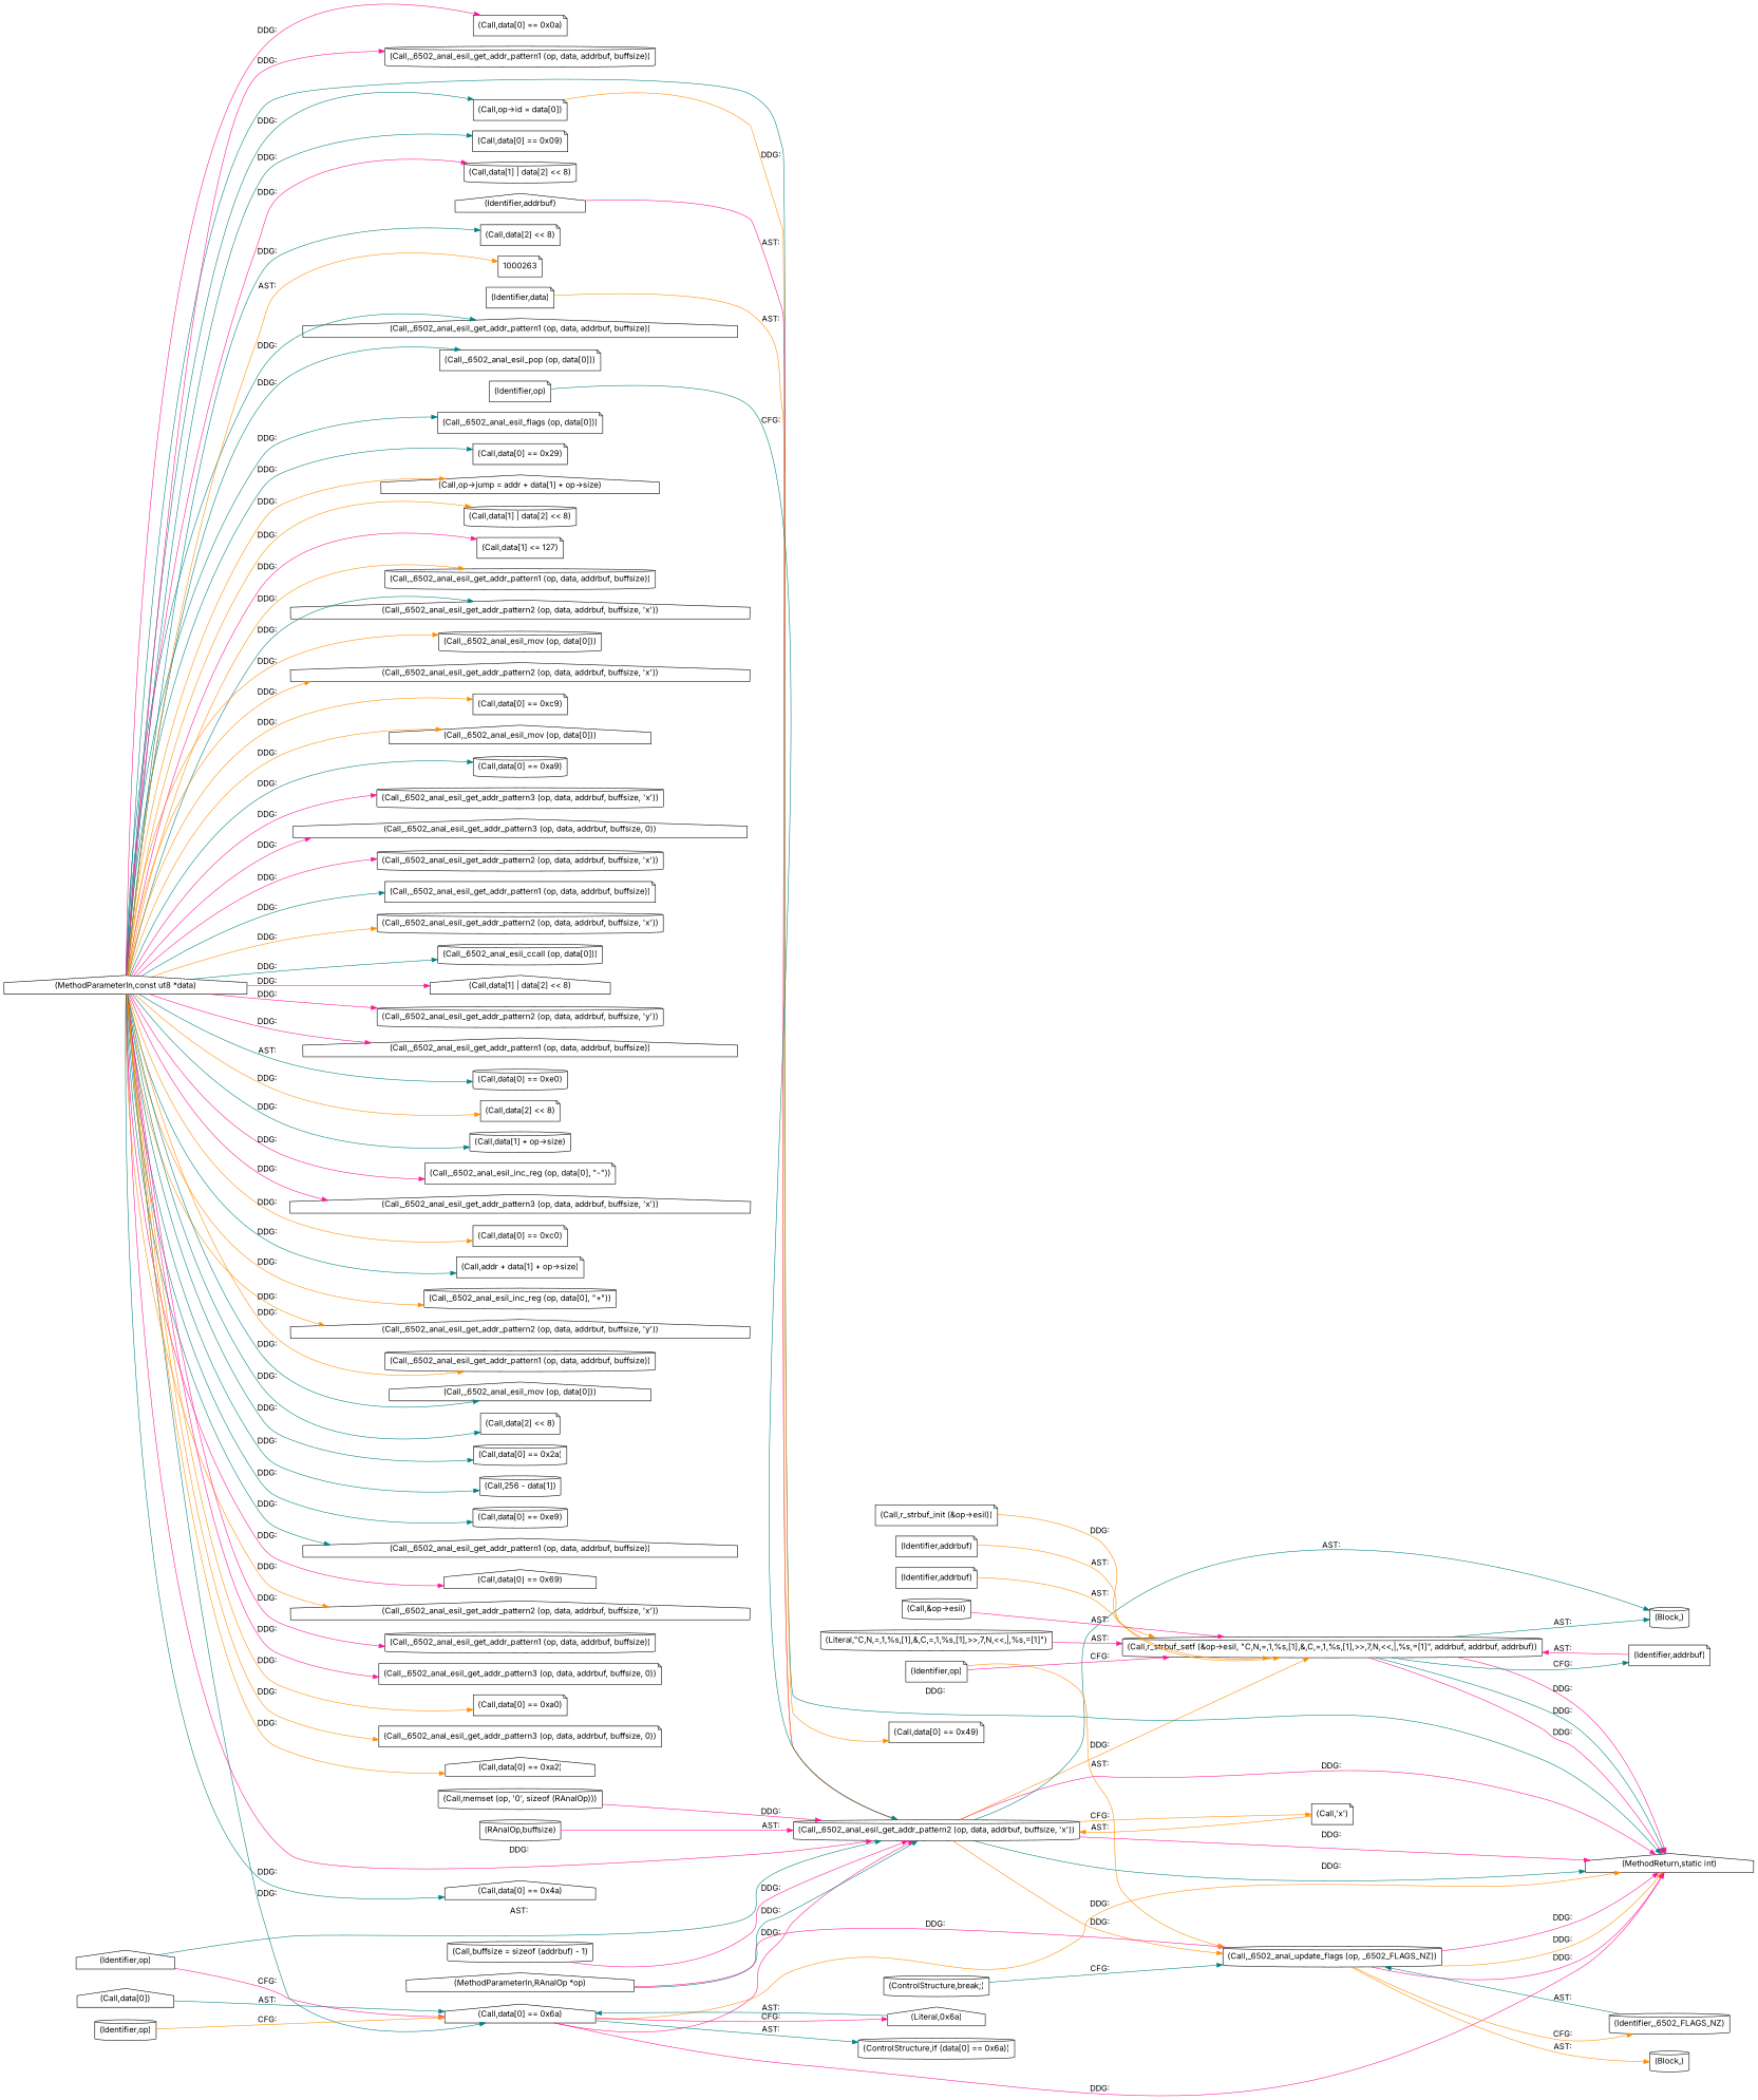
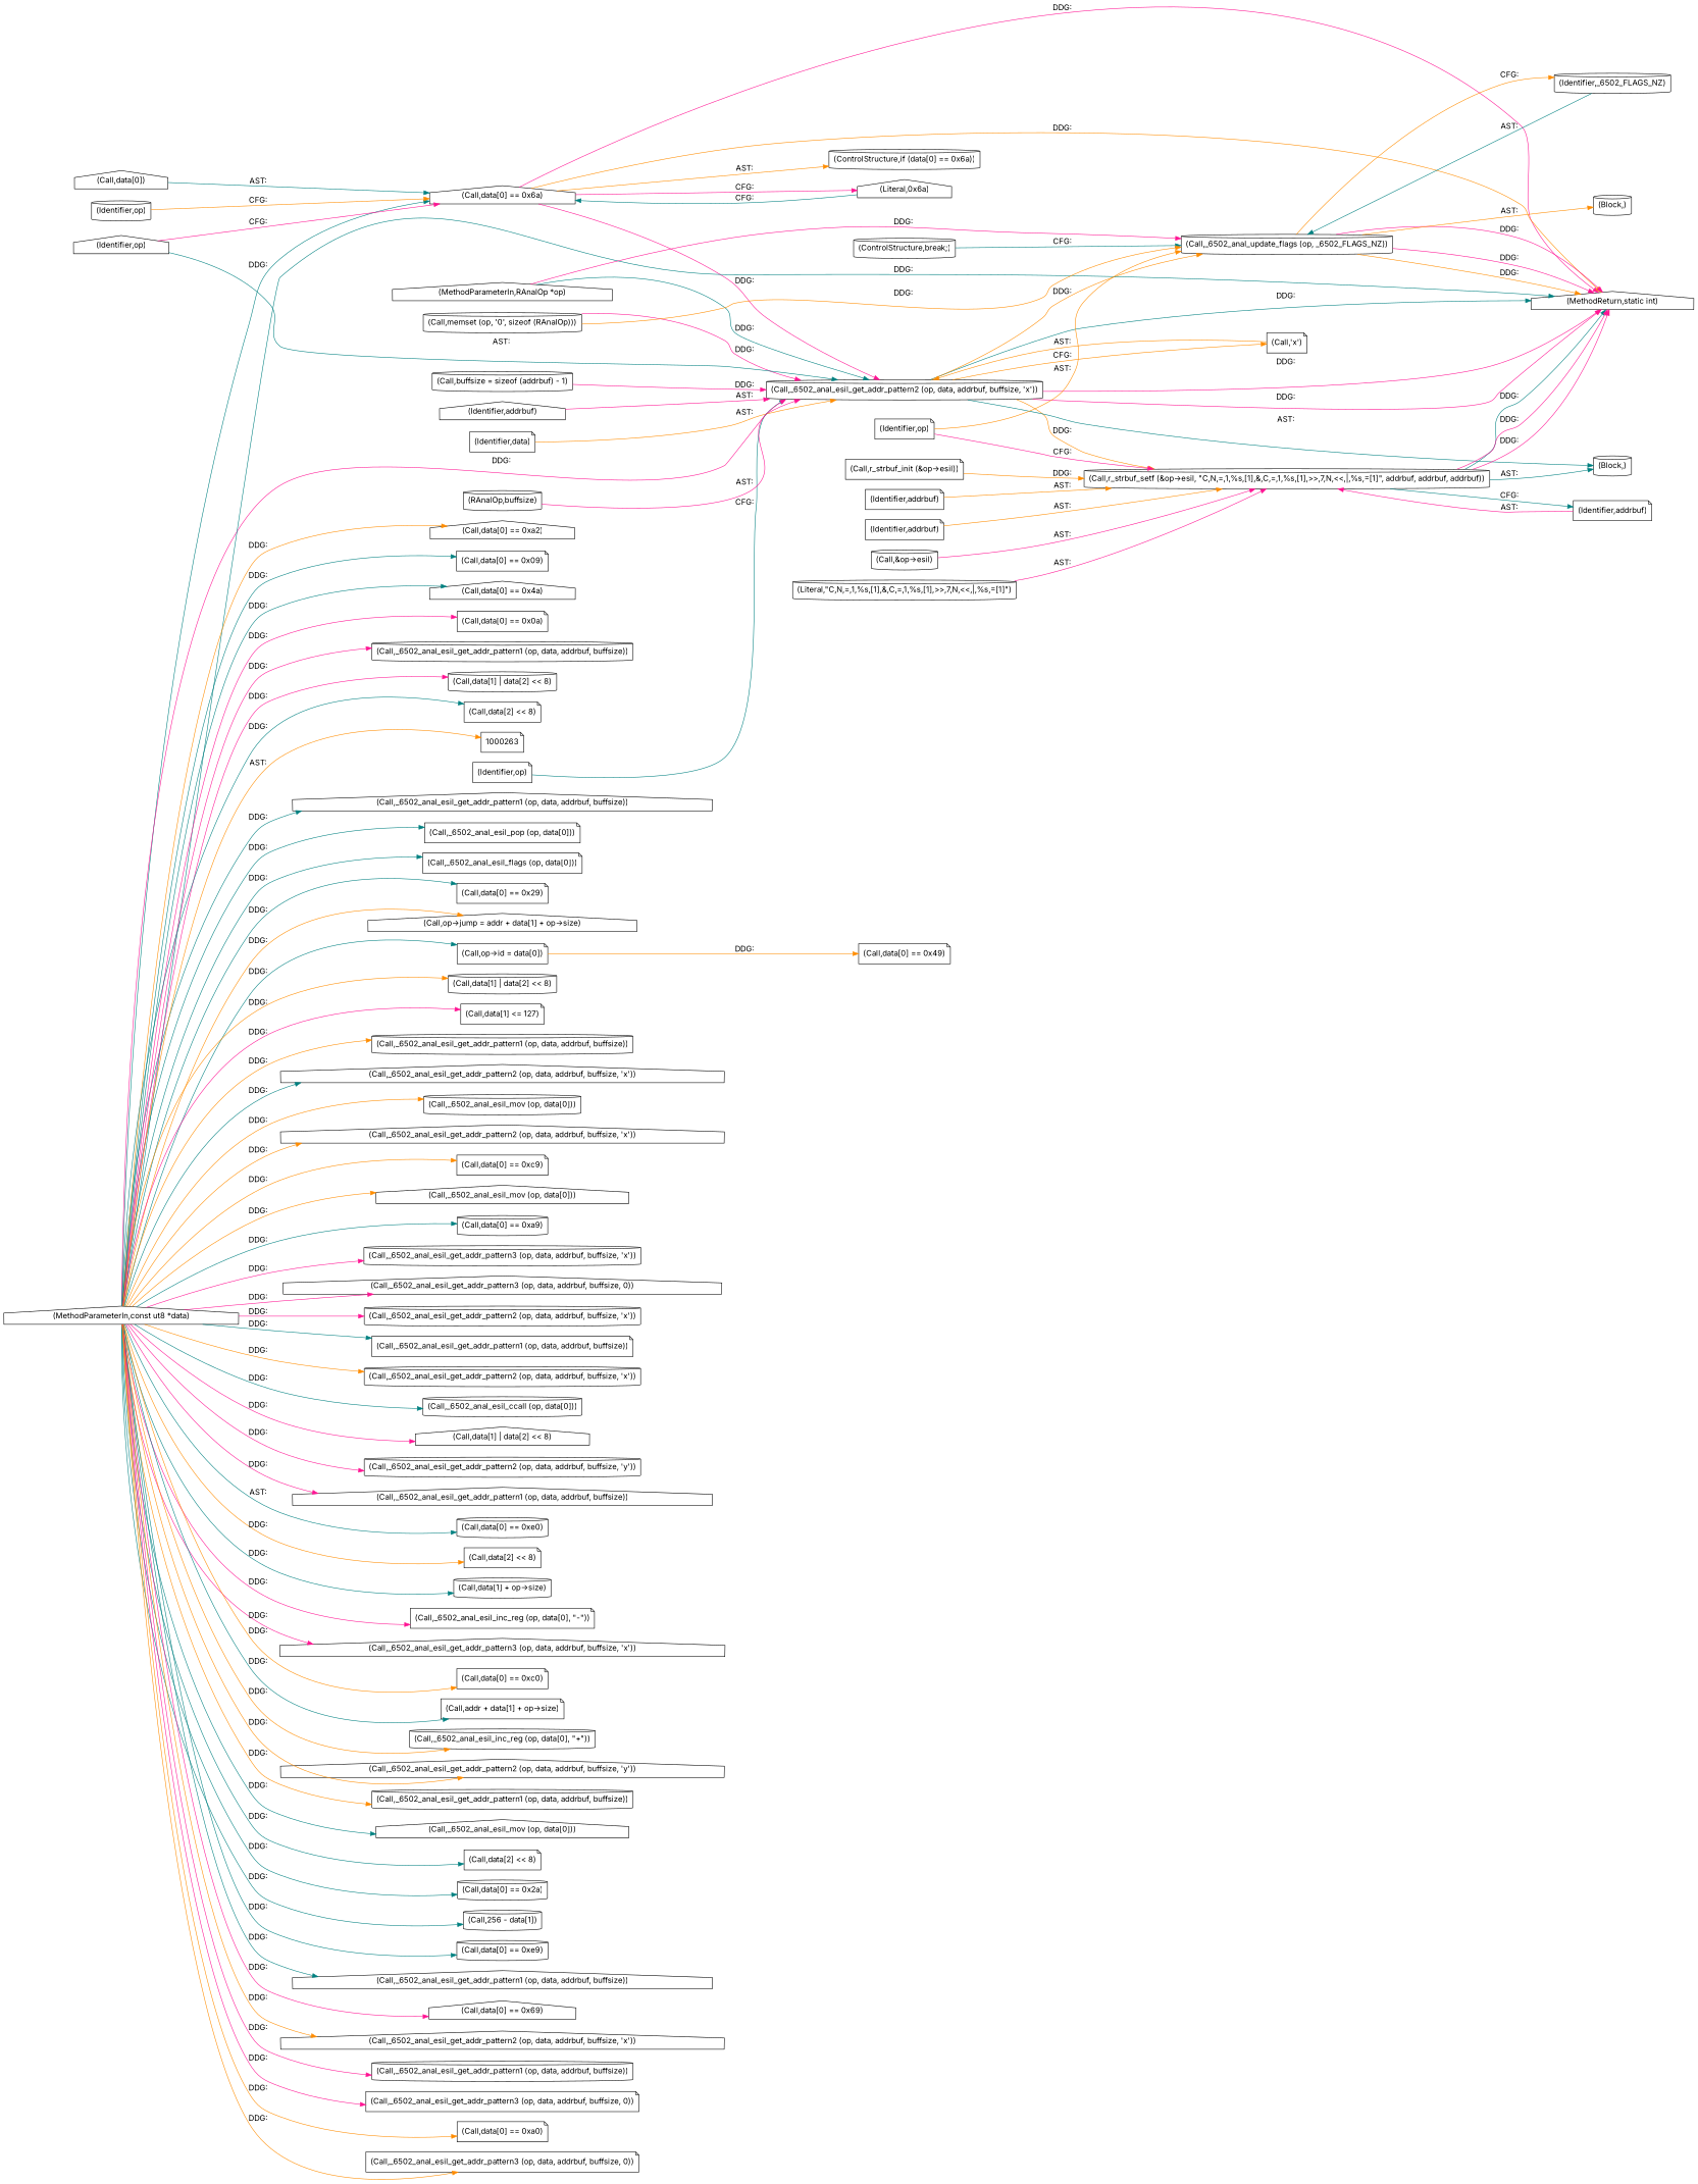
  digraph {
    fontname=Inter
    rankdir=LR
    node [fontname=Inter shape=cylinder]
    edge [color=deeppink fontname=Inter]
    n1 [label="(Call,data[0] == 0x6a)" shape=house]
    n2 [label="(Call,_6502_anal_esil_get_addr_pattern2 (op, data, addrbuf, buffsize, 'x'))"]
    n3 [label="(ControlStructure,if (data[0] == 0x6a))"]
    n4 [label="(MethodReturn,static int)" shape=house]
    n5 [label="(Literal,0x6a)" shape=house]
    n6 [label="(Call,r_strbuf_setf (&op->esil, \"C,N,=,1,%s,[1],&,C,=,1,%s,[1],>>,7,N,<<,|,%s,=[1]\", addrbuf, addrbuf, addrbuf))"]
    n7 [label="(Call,_6502_anal_update_flags (op, _6502_FLAGS_NZ))"]
    n8 [label="(Call,'x')" shape=note]
    n9 [label="(Block,)"]
    n10 [label="(MethodParameterIn,const ut8 *data)" shape=house]
    n11 [label="(Call,_6502_anal_esil_get_addr_pattern1 (op, data, addrbuf, buffsize))" shape=house]
    n12 [label="(Call,_6502_anal_esil_pop (op, data[0]))" shape=note]
    n13 [label="(Call,_6502_anal_esil_flags (op, data[0]))" shape=note]
    n14 [label="(Call,data[0] == 0x29)" shape=note]
    n15 [label="(Call,op->jump = addr + data[1] + op->size)" shape=house]
    n16 [label="(Call,op->id = data[0])" shape=note]
    n17 [label="(Call,data[1] | data[2] << 8)"]
    n18 [label="(Call,data[1] <= 127)" shape=note]
    n19 [label="(Call,_6502_anal_esil_get_addr_pattern1 (op, data, addrbuf, buffsize))"]
    n20 [label="(Call,_6502_anal_esil_get_addr_pattern2 (op, data, addrbuf, buffsize, 'x'))" shape=house]
    n21 [label="(Call,_6502_anal_esil_mov (op, data[0]))"]
    n22 [label="(Call,_6502_anal_esil_get_addr_pattern2 (op, data, addrbuf, buffsize, 'x'))" shape=house]
    n23 [label="(Call,data[0] == 0xc9)" shape=note]
    n24 [label="(Call,_6502_anal_esil_mov (op, data[0]))" shape=house]
    n25 [label="(Call,data[0] == 0xa9)"]
    n26 [label="(Call,_6502_anal_esil_get_addr_pattern3 (op, data, addrbuf, buffsize, 'x'))"]
    n27 [label="(Call,_6502_anal_esil_get_addr_pattern3 (op, data, addrbuf, buffsize, 0))" shape=house]
    n28 [label="(Call,_6502_anal_esil_get_addr_pattern2 (op, data, addrbuf, buffsize, 'x'))"]
    n29 [label="(Call,_6502_anal_esil_get_addr_pattern1 (op, data, addrbuf, buffsize))" shape=note]
    n30 [label="(Call,_6502_anal_esil_get_addr_pattern2 (op, data, addrbuf, buffsize, 'x'))"]
    n31 [label="(Call,_6502_anal_esil_ccall (op, data[0]))"]
    n32 [label="(Call,data[1] | data[2] << 8)" shape=house]
    n33 [label="(Call,_6502_anal_esil_get_addr_pattern2 (op, data, addrbuf, buffsize, 'y'))"]
    n34 [label="(Call,_6502_anal_esil_get_addr_pattern1 (op, data, addrbuf, buffsize))" shape=house]
    n35 [label="(Call,data[0] == 0xe0)"]
    n36 [label="(Call,data[2] << 8)" shape=note]
    n37 [label="(Call,data[1] + op->size)"]
    n38 [label="(Call,_6502_anal_esil_inc_reg (op, data[0], \"-\"))" shape=note]
    n39 [label="(Call,_6502_anal_esil_get_addr_pattern3 (op, data, addrbuf, buffsize, 'x'))" shape=house]
    n40 [label="(Call,data[0] == 0xc0)" shape=note]
    n41 [label="(Call,addr + data[1] + op->size)" shape=note]
    n42 [label="(Call,_6502_anal_esil_inc_reg (op, data[0], \"+\"))"]
    n43 [label="(Call,_6502_anal_esil_get_addr_pattern2 (op, data, addrbuf, buffsize, 'y'))" shape=house]
    n44 [label="(Call,_6502_anal_esil_get_addr_pattern1 (op, data, addrbuf, buffsize))"]
    n45 [label="(Call,_6502_anal_esil_mov (op, data[0]))" shape=house]
    n46 [label="(Call,data[2] << 8)" shape=note]
    n47 [label="(Call,data[0] == 0x2a)"]
    n48 [label="(Call,256 - data[1])"]
    n49 [label="(Call,data[0] == 0xe9)"]
    n50 [label="(Call,_6502_anal_esil_get_addr_pattern1 (op, data, addrbuf, buffsize))" shape=house]
    n51 [label="(Call,data[0] == 0x69)" shape=house]
    n52 [label="(Call,_6502_anal_esil_get_addr_pattern2 (op, data, addrbuf, buffsize, 'x'))" shape=house]
    n53 [label="(Call,_6502_anal_esil_get_addr_pattern1 (op, data, addrbuf, buffsize))"]
    n54 [label="(Call,_6502_anal_esil_get_addr_pattern3 (op, data, addrbuf, buffsize, 0))" shape=note]
    n55 [label="(Call,data[0] == 0xa0)" shape=note]
    n56 [label="(Call,_6502_anal_esil_get_addr_pattern3 (op, data, addrbuf, buffsize, 0))" shape=note]
    n57 [label="(Call,data[0] == 0xa2)" shape=house]
    n58 [label="(Call,data[0] == 0x4a)" shape=house]
    n59 [label="(Call,data[0] == 0x0a)" shape=note]
    n60 [label="(Call,_6502_anal_esil_get_addr_pattern1 (op, data, addrbuf, buffsize))"]
    n61 [label="(Call,data[0] == 0x09)" shape=note]
    n62 [label="(Call,data[1] | data[2] << 8)"]
    n63 [label="(Call,data[2] << 8)" shape=note]
    1000263 [shape=note]
    n65 [label="(Call,data[0] == 0x49)" shape=note]
    n66 [label="(Identifier,addrbuf)" shape=note]
    n67 [label="(Identifier,_6502_FLAGS_NZ)"]
    n68 [label="(Block,)"]
    n69 [label="(Call,buffsize = sizeof (addrbuf) - 1)"]
    n70 [label="(Call,data[0])" shape=house]
    n71 [label="(Call,r_strbuf_init (&op->esil))" shape=note]
    n72 [label="(Identifier,addrbuf)" shape=note]
    n73 [label="(Identifier,addrbuf)" shape=house]
    n74 [label="(Identifier,addrbuf)" shape=note]
    n75 [label="(Identifier,data)" shape=note]
    n76 [label="(ControlStructure,break;)"]
    n77 [label="(MethodParameterIn,RAnalOp *op)" shape=house]
    n78 [label="(Call,&op->esil)"]
    n79 [label="(Identifier,op)" shape=note]
    n80 [label="(Identifier,op)" shape=note]
    n81 [label="(Call,memset (op, '\0', sizeof (RAnalOp)))"]
    n82 [label="(Literal,\"C,N,=,1,%s,[1],&,C,=,1,%s,[1],>>,7,N,<<,|,%s,=[1]\")"]
    n83 [label="(Identifier,op)" shape=house]
    n84 [label="(Identifier,op)"]
    n85 [label="(RAnalOp,buffsize)"]
    n1 -> n2 [label="DDG: "]
-   n1 -> n3 [color=teal label="AST: "]
+   n1 -> n3 [color=darkorange label="AST: "]
    n1 -> n4 [label="DDG: "]
    n1 -> n4 [color=darkorange label="DDG: "]
    n1 -> n5 [label="CFG: "]
    n2 -> n4 [color=teal label="DDG: "]
    n2 -> n4 [label="DDG: "]
    n2 -> n4 [label="DDG: "]
    n2 -> n6 [color=darkorange label="DDG: "]
    n2 -> n7 [color=darkorange label="DDG: "]
    n2 -> n8 [color=darkorange label="CFG: "]
    n2 -> n9 [color=teal label="AST: "]
-   n5 -> n1 [color=teal label="AST: "]
+   n5 -> n1 [color=teal label="CFG: "]
    n6 -> n4 [color=teal label="DDG: "]
    n6 -> n4 [label="DDG: "]
    n6 -> n4 [label="DDG: "]
    n6 -> n9 [color=teal label="AST: "]
    n6 -> n66 [color=teal label="CFG: "]
    n7 -> n4 [color=darkorange label="DDG: "]
    n7 -> n4 [label="DDG: "]
    n7 -> n4 [label="DDG: "]
    n7 -> n67 [color=darkorange label="CFG: "]
    n7 -> n68 [color=darkorange label="AST: "]
    n8 -> n2 [color=darkorange label="AST: "]
    n10 -> n1 [color=teal label="DDG: "]
    n10 -> n2 [label="DDG: "]
    n10 -> n4 [color=teal label="DDG: "]
    n10 -> n11 [color=teal label="DDG: "]
    n10 -> n12 [color=teal label="DDG: "]
    n10 -> n13 [color=teal label="DDG: "]
    n10 -> n14 [color=teal label="DDG: "]
    n10 -> n15 [color=darkorange label="DDG: "]
    n10 -> n16 [color=teal label="DDG: "]
    n10 -> n17 [color=darkorange label="DDG: "]
    n10 -> n18 [label="DDG: "]
    n10 -> n19 [color=darkorange label="DDG: "]
    n10 -> n20 [color=teal label="DDG: "]
    n10 -> n21 [color=darkorange label="DDG: "]
    n10 -> n22 [color=darkorange label="DDG: "]
    n10 -> n23 [color=darkorange label="DDG: "]
    n10 -> n24 [color=darkorange label="DDG: "]
    n10 -> n25 [color=teal label="DDG: "]
    n10 -> n26 [label="DDG: "]
    n10 -> n27 [label="DDG: "]
    n10 -> n28 [label="DDG: "]
    n10 -> n29 [color=teal label="DDG: "]
    n10 -> n30 [color=darkorange label="DDG: "]
    n10 -> n31 [color=teal label="DDG: "]
    n10 -> n32 [label="DDG: "]
    n10 -> n33 [label="DDG: "]
    n10 -> n34 [label="DDG: "]
    n10 -> n35 [color=teal label="AST: "]
    n10 -> n36 [color=darkorange label="DDG: "]
    n10 -> n37 [color=teal label="DDG: "]
    n10 -> n38 [label="DDG: "]
    n10 -> n39 [label="DDG: "]
    n10 -> n40 [color=darkorange label="DDG: "]
    n10 -> n41 [color=teal label="DDG: "]
    n10 -> n42 [color=darkorange label="DDG: "]
    n10 -> n43 [color=darkorange label="DDG: "]
    n10 -> n44 [color=darkorange label="DDG: "]
    n10 -> n45 [color=teal label="DDG: "]
    n10 -> n46 [color=teal label="DDG: "]
    n10 -> n47 [color=teal label="DDG: "]
    n10 -> n48 [color=teal label="DDG: "]
    n10 -> n49 [color=teal label="DDG: "]
    n10 -> n50 [color=teal label="DDG: "]
    n10 -> n51 [label="DDG: "]
    n10 -> n52 [color=darkorange label="DDG: "]
    n10 -> n53 [label="DDG: "]
    n10 -> n54 [label="DDG: "]
    n10 -> n55 [color=darkorange label="DDG: "]
    n10 -> n56 [color=darkorange label="DDG: "]
    n10 -> n57 [color=darkorange label="DDG: "]
    n10 -> n58 [color=teal label="DDG: "]
    n10 -> n59 [label="DDG: "]
    n10 -> n60 [label="DDG: "]
    n10 -> n61 [color=teal label="DDG: "]
    n10 -> n62 [label="DDG: "]
    n10 -> n63 [color=teal label="DDG: "]
    n10 -> 1000263 [color=darkorange label="AST: "]
    n16 -> n65 [color=darkorange label="DDG: "]
    n66 -> n6 [label="AST: "]
    n67 -> n7 [color=teal label="AST: "]
    n69 -> n2 [label="DDG: "]
    n70 -> n1 [color=teal label="AST: "]
    n71 -> n6 [color=darkorange label="DDG: "]
    n72 -> n6 [color=darkorange label="AST: "]
    n73 -> n2 [label="AST: "]
    n74 -> n6 [color=darkorange label="AST: "]
    n75 -> n2 [color=darkorange label="AST: "]
    n76 -> n7 [color=teal label="CFG: "]
    n77 -> n2 [color=teal label="DDG: "]
    n77 -> n7 [label="DDG: "]
    n78 -> n6 [label="AST: "]
    n79 -> n2 [color=teal label="CFG: "]
    n80 -> n6 [label="CFG: "]
    n80 -> n7 [color=darkorange label="AST: "]
    n81 -> n2 [label="DDG: "]
+   n81 -> n7 [color=darkorange label="DDG: "]
    n82 -> n6 [label="AST: "]
    n83 -> n1 [label="CFG: "]
    n83 -> n2 [color=teal label="AST: "]
    n84 -> n1 [color=darkorange label="CFG: "]
    n85 -> n2 [label="AST: "]
  }
